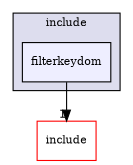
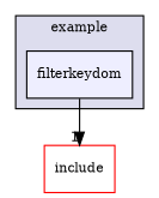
  digraph {
    compound=true
    fontname="DejaVu Serif"
    node [fontname="DejaVu Serif" fontsize=10 shape=box style=filled]
    n1 [fillcolor="#eeeeff" label=filterkeydom pencolor=black]
    n2 [color=red fillcolor=white label=include]
    subgraph cluster_1 {
      bgcolor="#ddddee"
      fontsize=10
-     label=include
+     label=example
      pencolor=black
      n1
    }
    n1 -> n2 [headlabel=1 labeldistance=1.5 labelfontname=Helvetica labelfontsize=10 fontname="DejaVu Serif"]
  }
